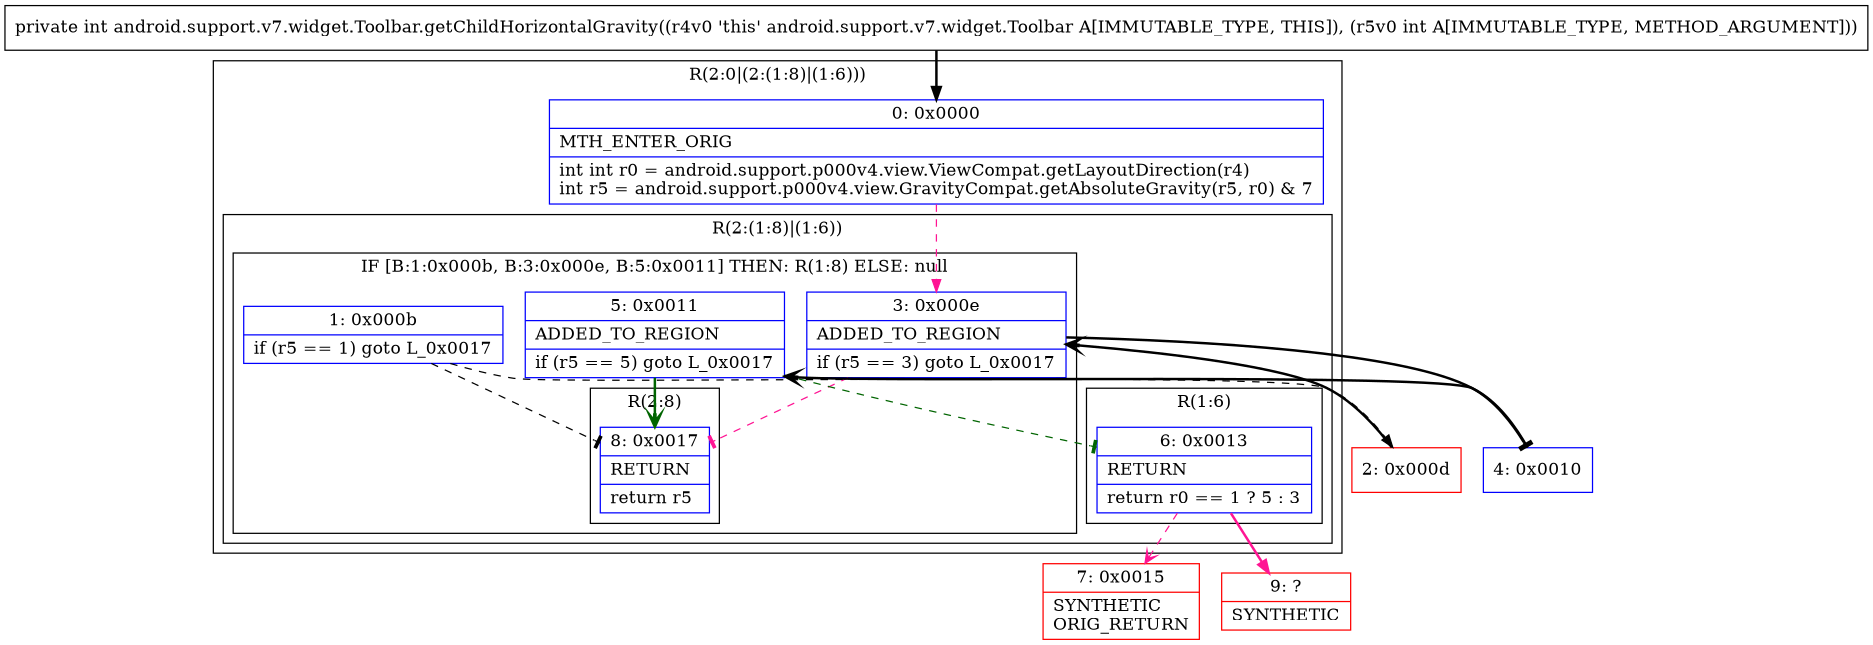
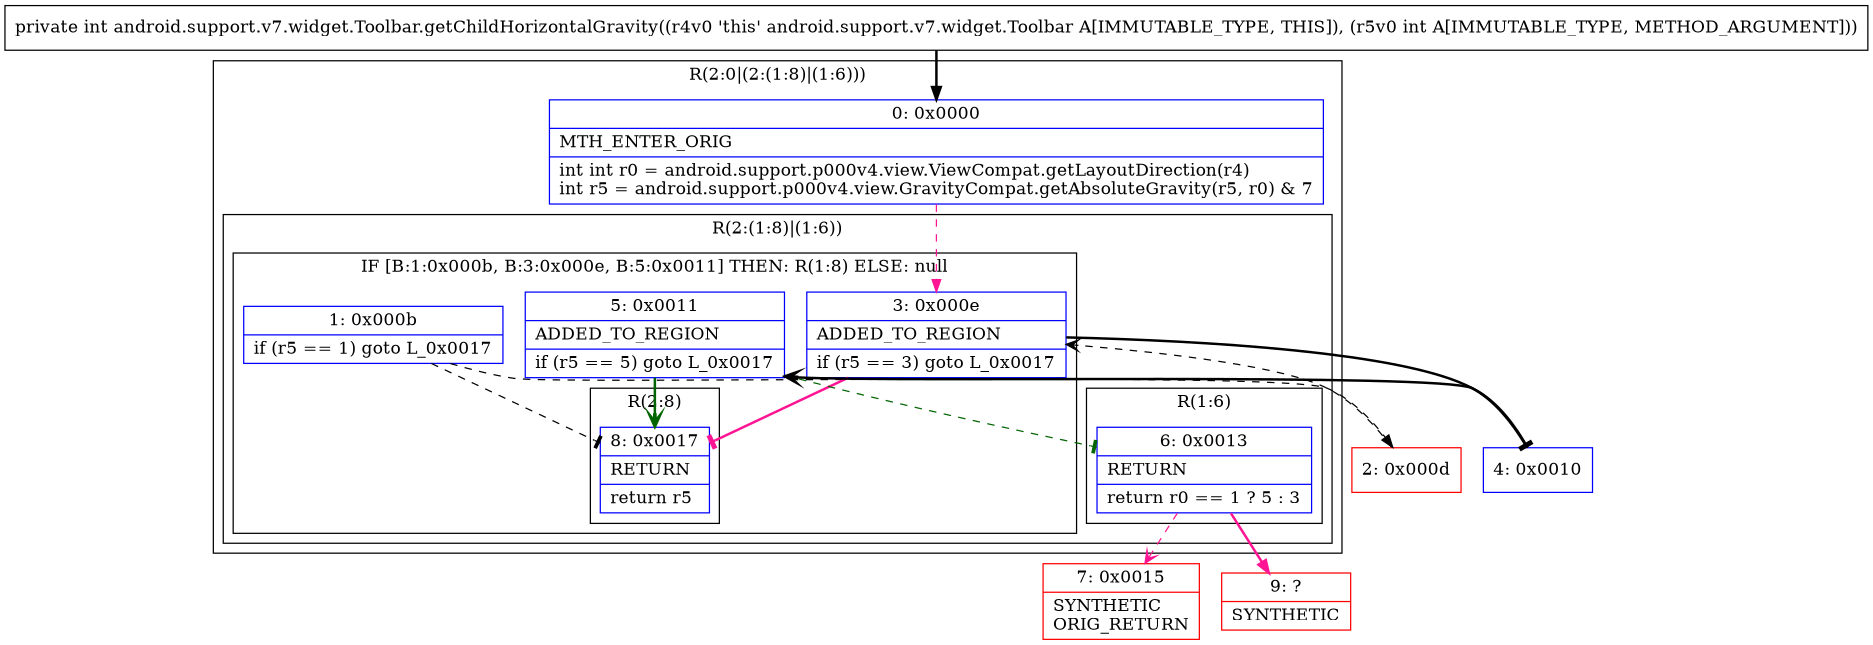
  digraph {
    node [color=blue shape=record]
    edge [arrowhead=tee color=black style=dashed]
    n1 [label="{8\:\ 0x0017|RETURN\l|return r5\l}"]
    n2 [label="{1\:\ 0x000b|if (r5 == 1) goto L_0x0017\l}"]
    n3 [label="{3\:\ 0x000e|ADDED_TO_REGION\l|if (r5 == 3) goto L_0x0017\l}"]
    n4 [label="{5\:\ 0x0011|ADDED_TO_REGION\l|if (r5 == 5) goto L_0x0017\l}"]
    n5 [label="{6\:\ 0x0013|RETURN\l|return r0 == 1 ? 5 : 3\l}"]
    n6 [label="{0\:\ 0x0000|MTH_ENTER_ORIG\l|int int r0 = android.support.p000v4.view.ViewCompat.getLayoutDirection(r4)\lint r5 = android.support.p000v4.view.GravityCompat.getAbsoluteGravity(r5, r0) & 7\l}"]
    n7 [color=red label="{2\:\ 0x000d}"]
    n8 [label="{4\:\ 0x0010}"]
    n9 [color=red label="{7\:\ 0x0015|SYNTHETIC\lORIG_RETURN\l}"]
    n10 [color=red label="{9\:\ ?|SYNTHETIC\l}"]
    n11 [label="{private int android.support.v7.widget.Toolbar.getChildHorizontalGravity((r4v0 'this' android.support.v7.widget.Toolbar A[IMMUTABLE_TYPE, THIS]), (r5v0 int A[IMMUTABLE_TYPE, METHOD_ARGUMENT])) }" color=""]
    subgraph cluster_1 {
      label="R(2:0|(2:(1:8)|(1:6)))"
      n6
      subgraph cluster_2 {
        label="R(2:(1:8)|(1:6))"
        subgraph cluster_3 {
          label="IF [B:1:0x000b, B:3:0x000e, B:5:0x0011] THEN: R(1:8) ELSE: null"
          n2
          n3
          n4
          subgraph cluster_4 {
            label="R(2:8)"
            n1
          }
        }
        subgraph cluster_5 {
          label="R(1:6)"
          n5
        }
      }
    }
    n2 -> n1
    n2 -> n7 [arrowhead=normal]
-   n3 -> n1 [color=deeppink]
+   n3 -> n1 [color=deeppink style=bold]
    n3 -> n8 [style=bold]
    n4 -> n1 [arrowhead=vee color=darkgreen style=bold]
    n4 -> n5 [color=darkgreen]
    n5 -> n9 [arrowhead=vee color=deeppink]
    n5 -> n10 [arrowhead=normal color=deeppink style=bold]
    n6 -> n3 [arrowhead=normal color=deeppink]
-   n7 -> n3 [arrowhead=vee style=bold]
+   n7 -> n3 [arrowhead=vee]
    n8 -> n4 [arrowhead=vee style=bold]
    n11 -> n6 [arrowhead=normal style=bold]
  }
